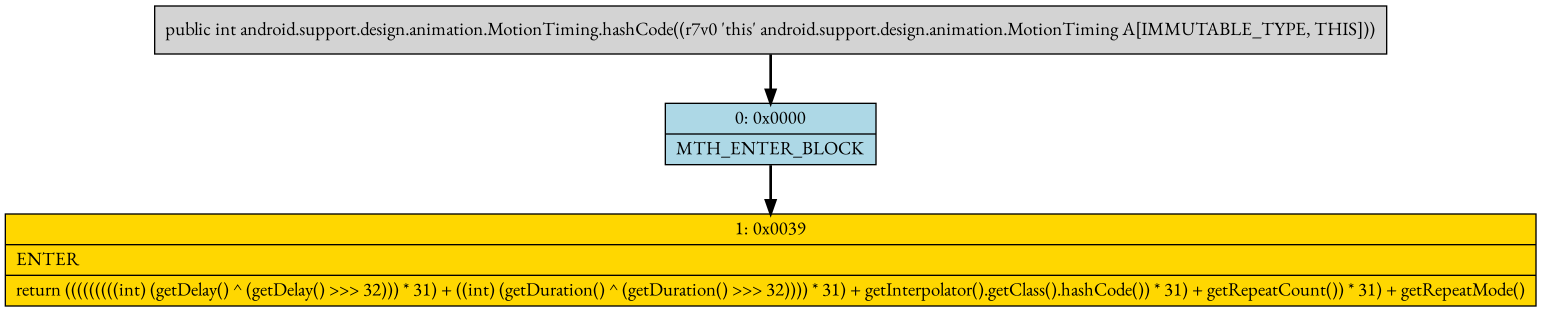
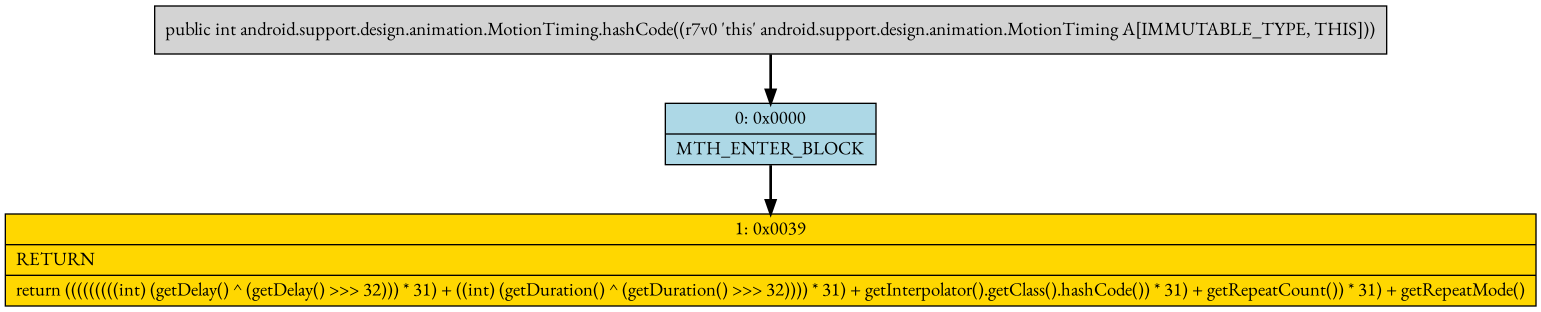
  digraph {
    fontname="EB Garamond"
    node [shape=record style=filled fontname="EB Garamond"]
    edge [style=bold fontname="EB Garamond"]
    n1 [label="{0\:\ 0x0000|MTH_ENTER_BLOCK\l}" fillcolor=lightblue]
-   n2 [label="{1\:\ 0x0039|ENTER\l|return (((((((((int) (getDelay() ^ (getDelay() \>\>\> 32))) * 31) + ((int) (getDuration() ^ (getDuration() \>\>\> 32)))) * 31) + getInterpolator().getClass().hashCode()) * 31) + getRepeatCount()) * 31) + getRepeatMode()\l}" fillcolor=gold]
+   n2 [label="{1\:\ 0x0039|RETURN\l|return (((((((((int) (getDelay() ^ (getDelay() \>\>\> 32))) * 31) + ((int) (getDuration() ^ (getDuration() \>\>\> 32)))) * 31) + getInterpolator().getClass().hashCode()) * 31) + getRepeatCount()) * 31) + getRepeatMode()\l}" fillcolor=gold]
    n3 [label="{public int android.support.design.animation.MotionTiming.hashCode((r7v0 'this' android.support.design.animation.MotionTiming A[IMMUTABLE_TYPE, THIS])) }" fillcolor=lightgrey]
    n1 -> n2
    n3 -> n1
  }
